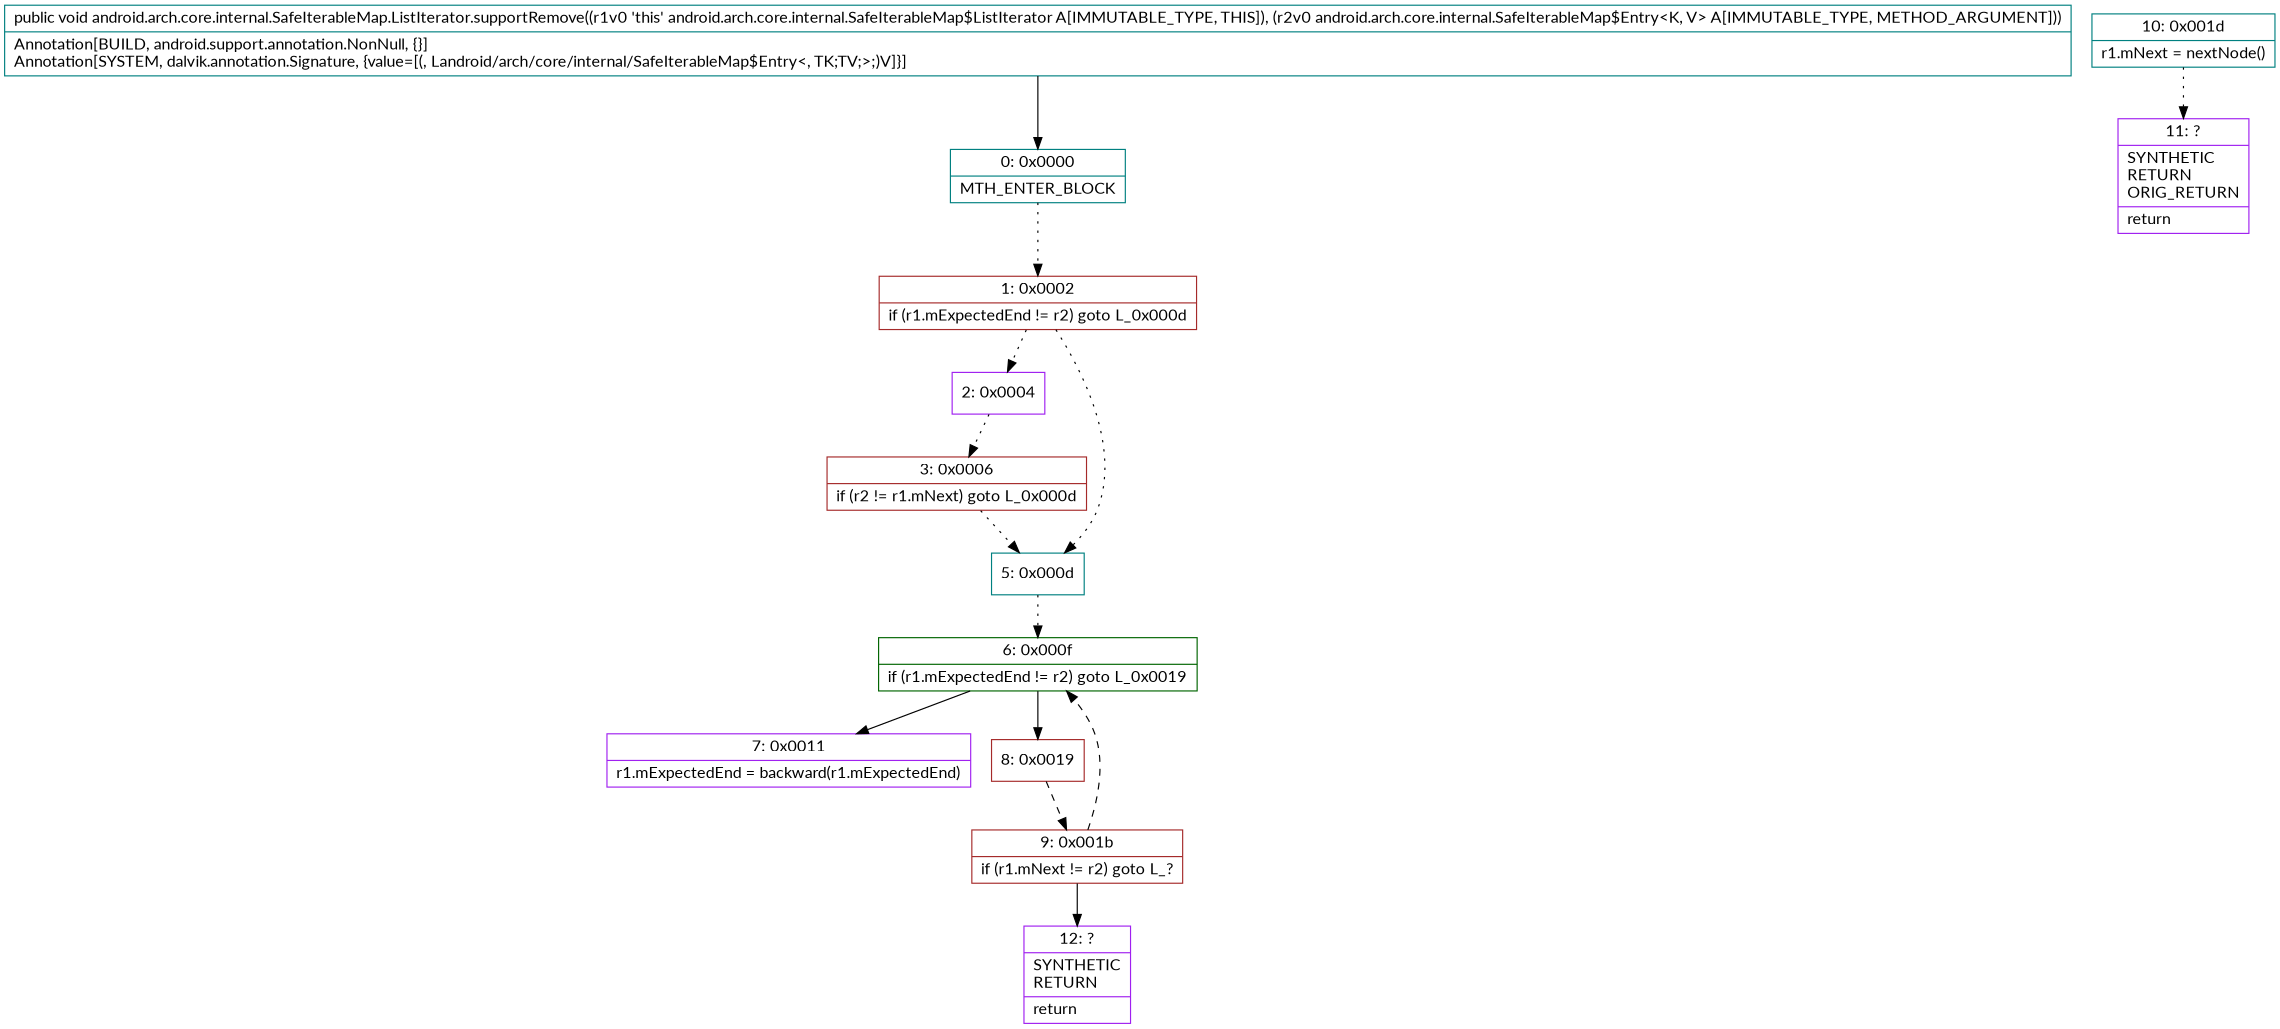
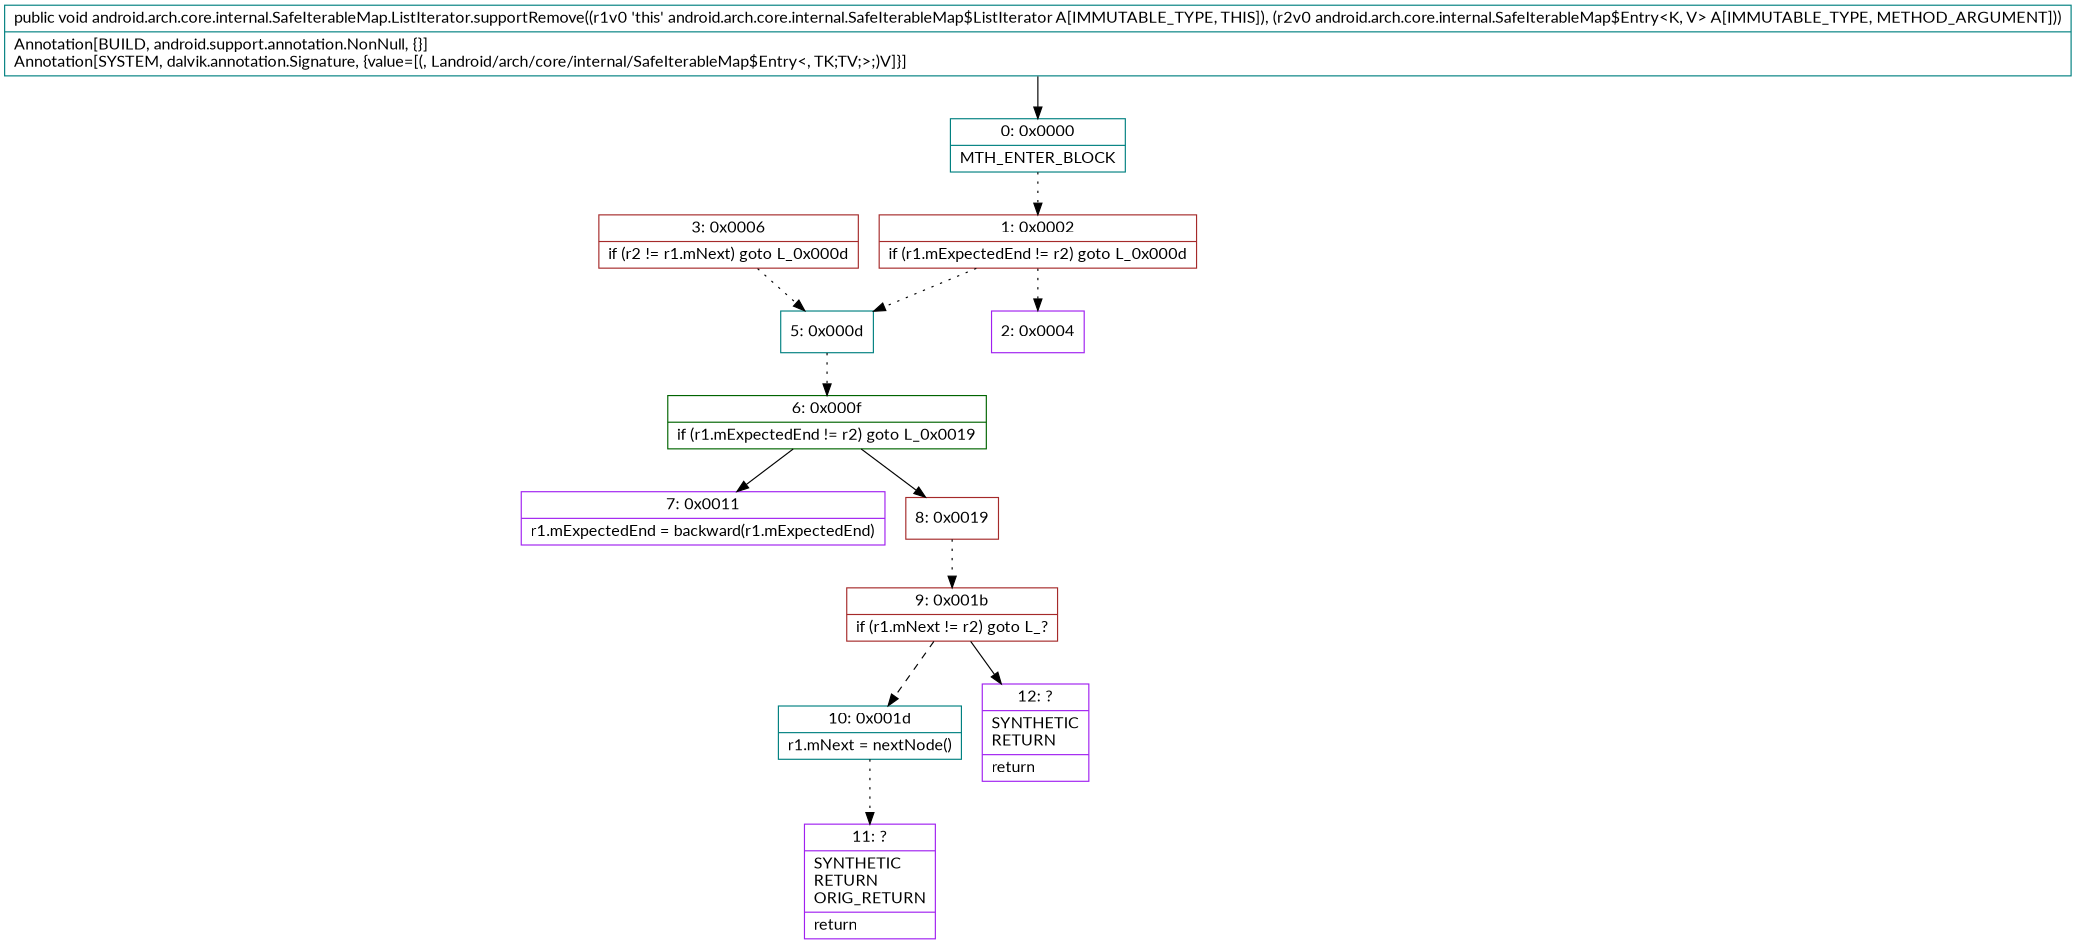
  digraph {
    fontname=Lato
    node [color=teal fontname=Lato shape=record]
    edge [fontname=Lato style=dotted]
    n1 [label="{0\:\ 0x0000|MTH_ENTER_BLOCK\l}"]
    n2 [color=brown label="{1\:\ 0x0002|if (r1.mExpectedEnd != r2) goto L_0x000d\l}"]
    n3 [color=purple label="{2\:\ 0x0004}"]
    n4 [label="{5\:\ 0x000d}"]
    n5 [color=brown label="{3\:\ 0x0006|if (r2 != r1.mNext) goto L_0x000d\l}"]
    n6 [color=darkgreen label="{6\:\ 0x000f|if (r1.mExpectedEnd != r2) goto L_0x0019\l}"]
    n7 [color=purple label="{7\:\ 0x0011|r1.mExpectedEnd = backward(r1.mExpectedEnd)\l}"]
    n8 [color=brown label="{8\:\ 0x0019}"]
    n9 [color=brown label="{9\:\ 0x001b|if (r1.mNext != r2) goto L_?\l}"]
    n10 [label="{10\:\ 0x001d|r1.mNext = nextNode()\l}"]
    n11 [color=purple label="{12\:\ ?|SYNTHETIC\lRETURN\l|return\l}"]
    n12 [color=purple label="{11\:\ ?|SYNTHETIC\lRETURN\lORIG_RETURN\l|return\l}"]
    n13 [label="{public void android.arch.core.internal.SafeIterableMap.ListIterator.supportRemove((r1v0 'this' android.arch.core.internal.SafeIterableMap$ListIterator A[IMMUTABLE_TYPE, THIS]), (r2v0 android.arch.core.internal.SafeIterableMap$Entry\<K, V\> A[IMMUTABLE_TYPE, METHOD_ARGUMENT]))  | Annotation[BUILD, android.support.annotation.NonNull, \{\}]\lAnnotation[SYSTEM, dalvik.annotation.Signature, \{value=[(, Landroid\/arch\/core\/internal\/SafeIterableMap$Entry\<, TK;TV;\>;)V]\}]\l}"]
    n1 -> n2
    n2 -> n3
    n2 -> n4
-   n3 -> n5
    n4 -> n6
    n5 -> n4
    n6 -> n7 [style=solid]
    n6 -> n8 [style=solid]
-   n8 -> n9 [style=dashed]
-   n9 -> n6 [style=dashed]
+   n8 -> n9
+   n9 -> n10 [style=dashed]
    n9 -> n11 [style=solid]
    n10 -> n12
    n13 -> n1 [style=solid]
  }
